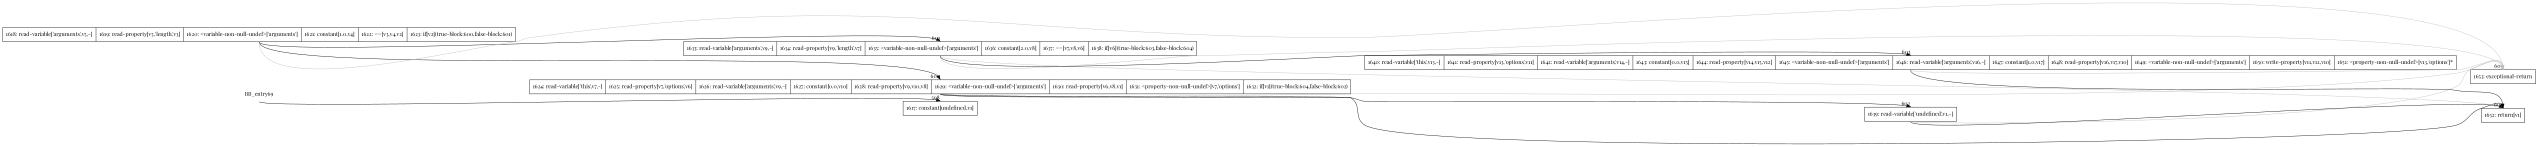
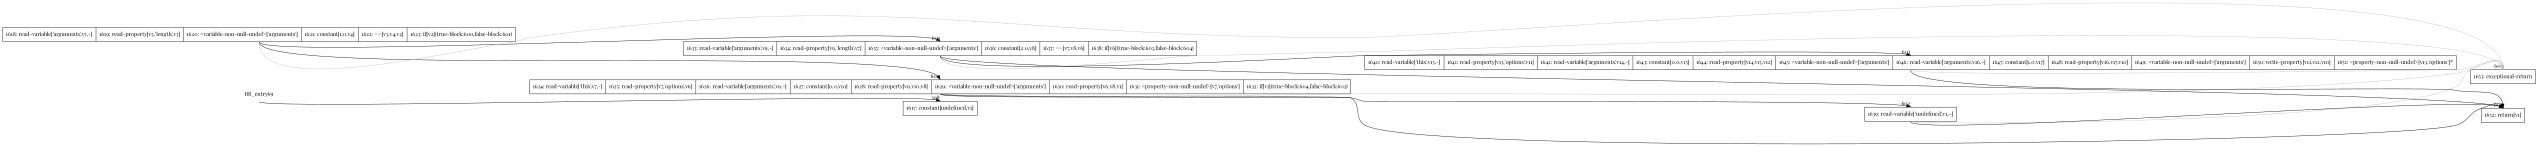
  digraph {
    fontname="Playfair Display"
    rankdir=LR
    node [fontname="Playfair Display" shape=record]
    edge [fontname="Playfair Display" headport=n tailport=s]
    n1 [label=BB_entry69 shape=none]
    n2 [label="{1617: constant[undefined,v1]}"]
    n3 [label="{1618: read-variable['arguments',v5,-]|1619: read-property[v5,'length',v3]|1620: \<variable-non-null-undef\>['arguments']|1621: constant[1.0,v4]|1622: ==[v3,v4,v2]|1623: if[v2](true-block:600,false-block:601)}"]
    n4 [label="{1624: read-variable['this',v7,-]|1625: read-property[v7,'options',v6]|1626: read-variable['arguments',v9,-]|1627: constant[0.0,v10]|1628: read-property[v9,v10,v8]|1629: \<variable-non-null-undef\>['arguments']|1630: read-property[v6,v8,v1]|1631: \<property-non-null-undef\>[v7,'options']|1632: if[v1](true-block:604,false-block:602)}"]
    n5 [label="{1633: read-variable['arguments',v9,-]|1634: read-property[v9,'length',v7]|1635: \<variable-non-null-undef\>['arguments']|1636: constant[2.0,v8]|1637: ==[v7,v8,v6]|1638: if[v6](true-block:603,false-block:604)}"]
    n6 [label="{1653: exceptional-return}"]
    n7 [label="{1652: return[v1]}"]
    n8 [label="{1639: read-variable['undefined',v1,-]}"]
    n9 [label="{1640: read-variable['this',v13,-]|1641: read-property[v13,'options',v11]|1642: read-variable['arguments',v14,-]|1643: constant[0.0,v15]|1644: read-property[v14,v15,v12]|1645: \<variable-non-null-undef\>['arguments']|1646: read-variable['arguments',v16,-]|1647: constant[1.0,v17]|1648: read-property[v16,v17,v10]|1649: \<variable-non-null-undef\>['arguments']|1650: write-property[v11,v12,v10]|1651: \<property-non-null-undef\>[v13,'options']*}"]
    n1 -> n2 [headlabel="    598"]
    n3 -> n4 [headlabel="      600"]
    n3 -> n5 [headlabel="      601"]
    n3 -> n6 [color=gray headlabel="      605"]
    n4 -> n6 [color=gray]
    n4 -> n7 [headlabel="      604"]
    n4 -> n8 [headlabel="      602"]
    n5 -> n6 [color=gray]
-   n5 -> n7 [color=gray]
+   n5 -> n7
    n5 -> n9 [headlabel="      603"]
    n8 -> n6 [color=gray]
    n8 -> n7
    n9 -> n6 [color=gray]
    n9 -> n7
  }
